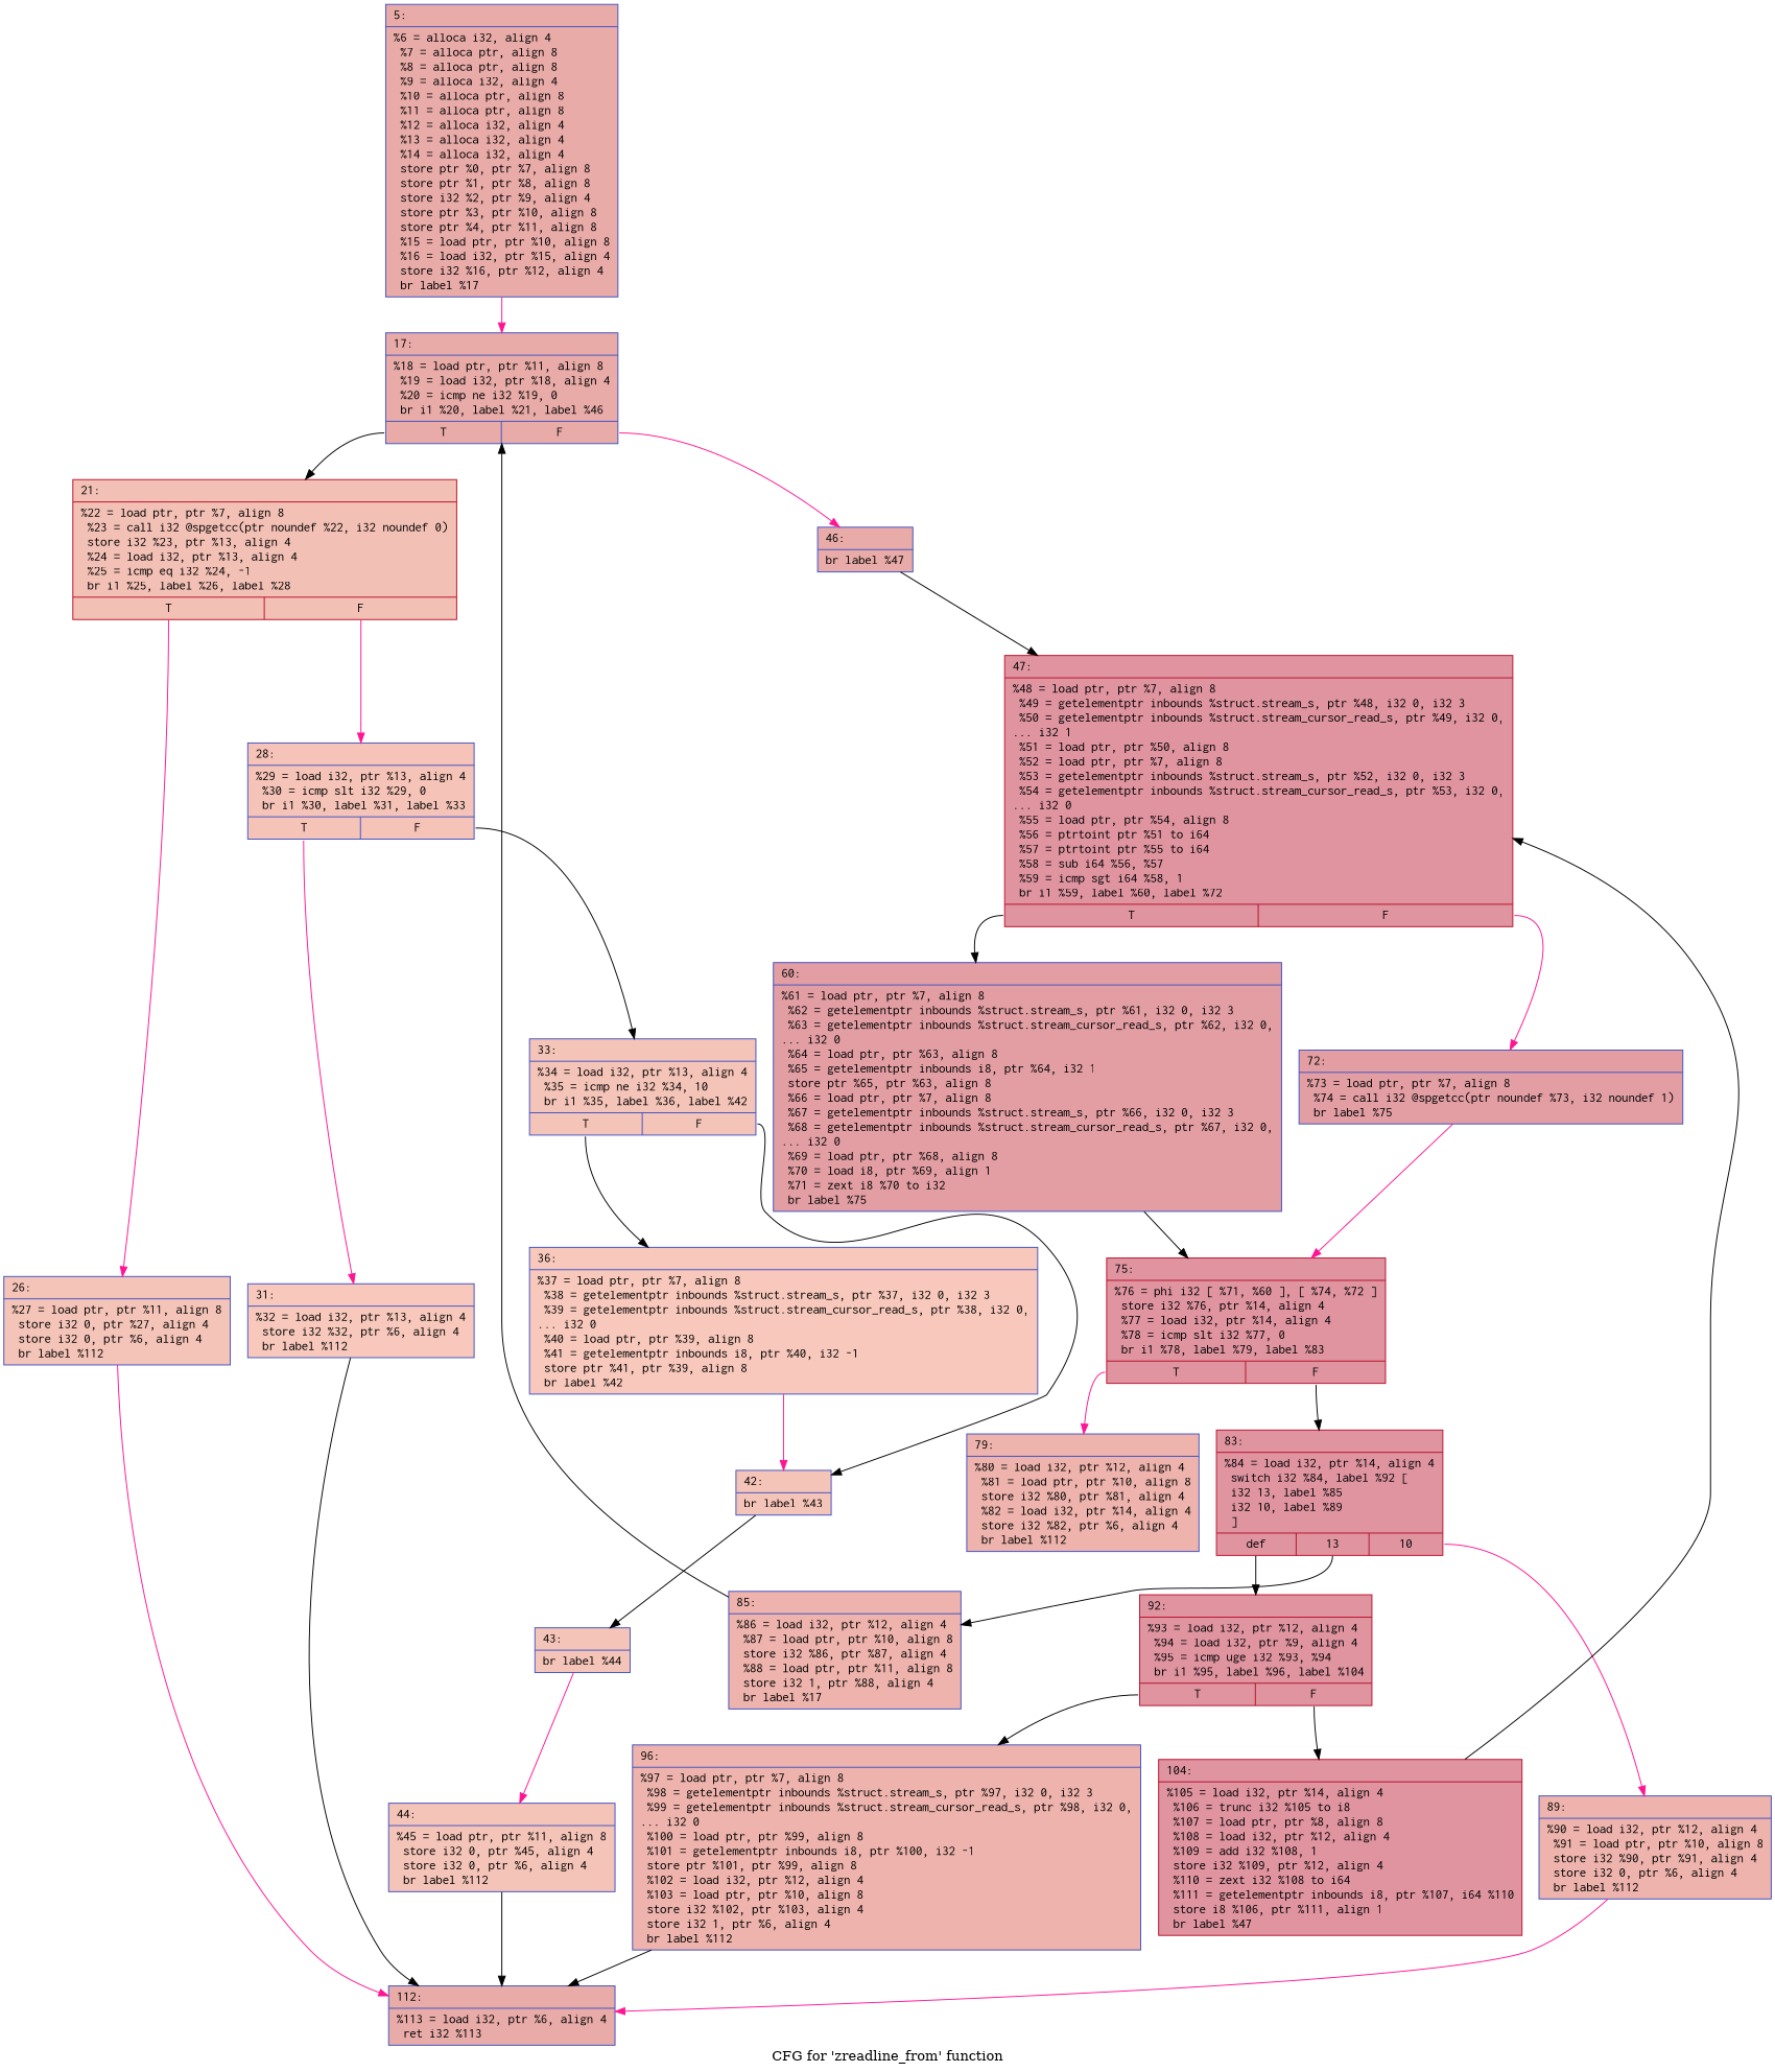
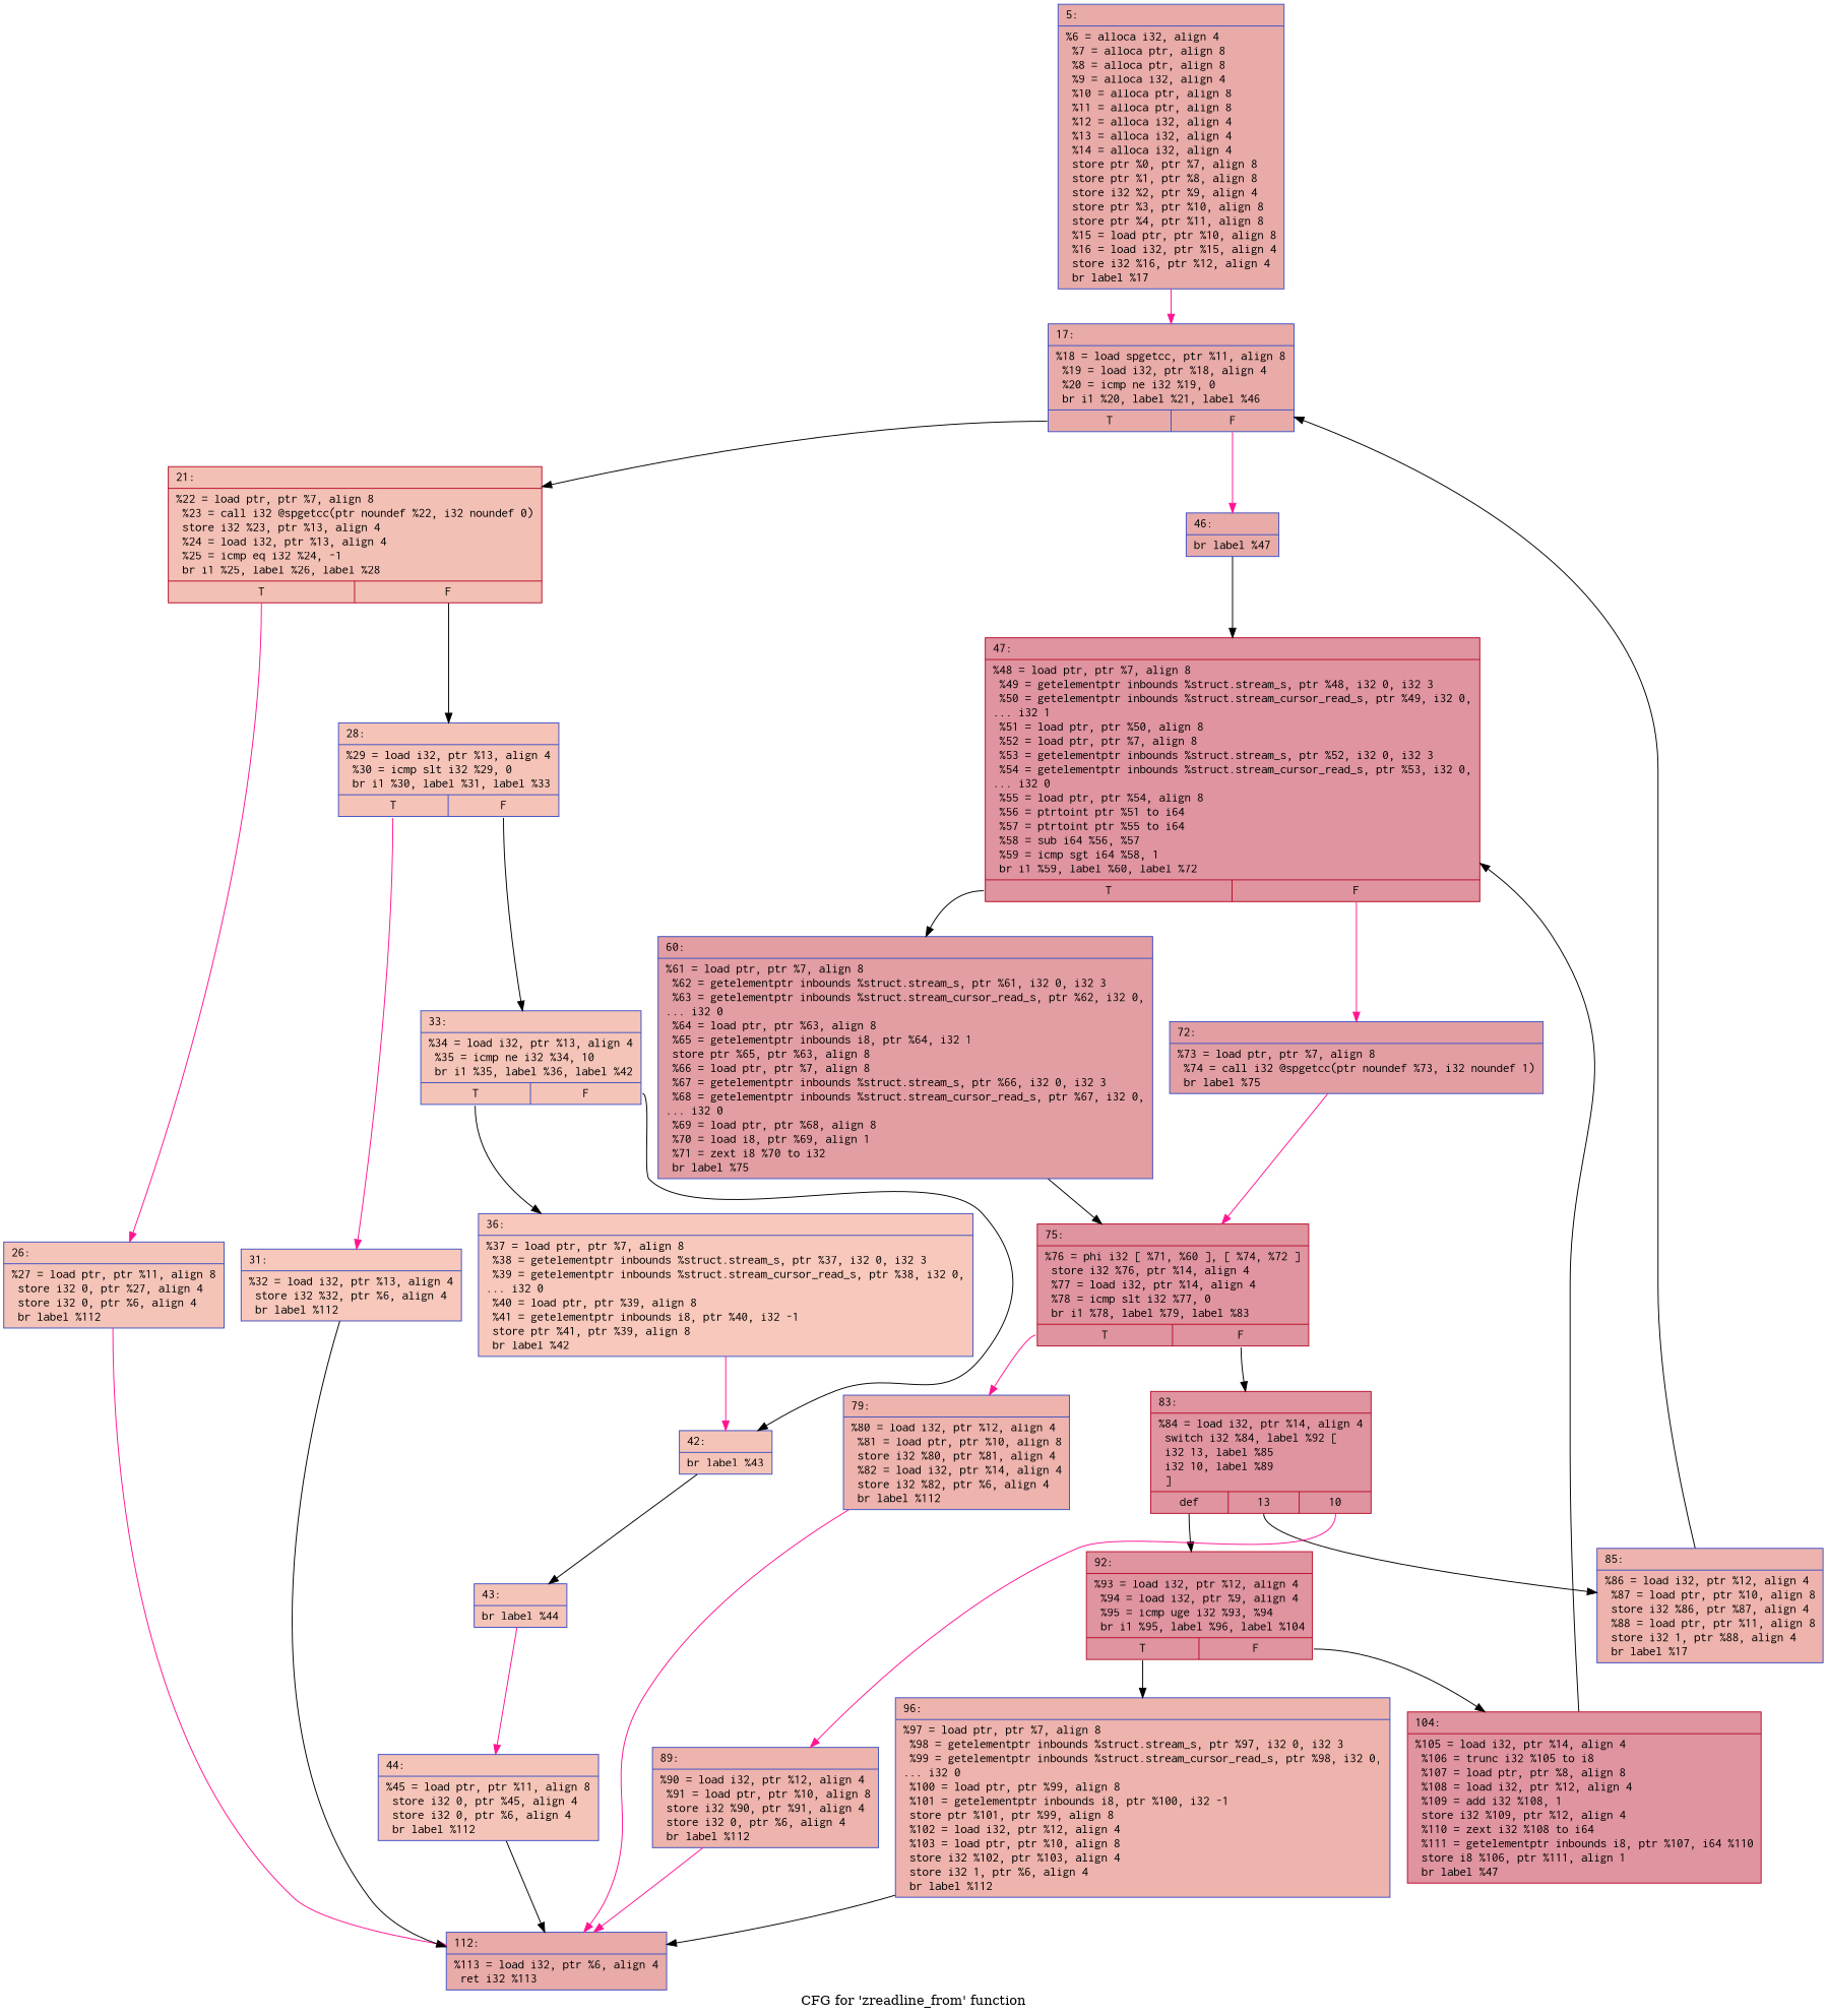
  digraph {
    label="CFG for 'zreadline_from' function"
    node [color="#3d50c3ff" fillcolor="#e97a5f70" fontname=Courier shape=record style=filled]
    edge [color=black]
    n1 [fillcolor="#cc403a70" label="{5:\l|  %6 = alloca i32, align 4\l  %7 = alloca ptr, align 8\l  %8 = alloca ptr, align 8\l  %9 = alloca i32, align 4\l  %10 = alloca ptr, align 8\l  %11 = alloca ptr, align 8\l  %12 = alloca i32, align 4\l  %13 = alloca i32, align 4\l  %14 = alloca i32, align 4\l  store ptr %0, ptr %7, align 8\l  store ptr %1, ptr %8, align 8\l  store i32 %2, ptr %9, align 4\l  store ptr %3, ptr %10, align 8\l  store ptr %4, ptr %11, align 8\l  %15 = load ptr, ptr %10, align 8\l  %16 = load i32, ptr %15, align 4\l  store i32 %16, ptr %12, align 4\l  br label %17\l}"]
-   n2 [fillcolor="#cc403a70" label="{17:\l|  %18 = load ptr, ptr %11, align 8\l  %19 = load i32, ptr %18, align 4\l  %20 = icmp ne i32 %19, 0\l  br i1 %20, label %21, label %46\l|{<s0>T|<s1>F}}"]
+   n2 [fillcolor="#cc403a70" label="{17:\l|  %18 = load spgetcc, ptr %11, align 8\l  %19 = load i32, ptr %18, align 4\l  %20 = icmp ne i32 %19, 0\l  br i1 %20, label %21, label %46\l|{<s0>T|<s1>F}}"]
    n3 [color="#b70d28ff" fillcolor="#e5705870" label="{21:\l|  %22 = load ptr, ptr %7, align 8\l  %23 = call i32 @spgetcc(ptr noundef %22, i32 noundef 0)\l  store i32 %23, ptr %13, align 4\l  %24 = load i32, ptr %13, align 4\l  %25 = icmp eq i32 %24, -1\l  br i1 %25, label %26, label %28\l|{<s0>T|<s1>F}}"]
    n4 [fillcolor="#cc403a70" label="{46:\l|  br label %47\l}"]
    n5 [label="{26:\l|  %27 = load ptr, ptr %11, align 8\l  store i32 0, ptr %27, align 4\l  store i32 0, ptr %6, align 4\l  br label %112\l}"]
    n6 [fillcolor="#e8765c70" label="{28:\l|  %29 = load i32, ptr %13, align 4\l  %30 = icmp slt i32 %29, 0\l  br i1 %30, label %31, label %33\l|{<s0>T|<s1>F}}"]
    n7 [color="#b70d28ff" fillcolor="#b70d2870" label="{47:\l|  %48 = load ptr, ptr %7, align 8\l  %49 = getelementptr inbounds %struct.stream_s, ptr %48, i32 0, i32 3\l  %50 = getelementptr inbounds %struct.stream_cursor_read_s, ptr %49, i32 0,\l... i32 1\l  %51 = load ptr, ptr %50, align 8\l  %52 = load ptr, ptr %7, align 8\l  %53 = getelementptr inbounds %struct.stream_s, ptr %52, i32 0, i32 3\l  %54 = getelementptr inbounds %struct.stream_cursor_read_s, ptr %53, i32 0,\l... i32 0\l  %55 = load ptr, ptr %54, align 8\l  %56 = ptrtoint ptr %51 to i64\l  %57 = ptrtoint ptr %55 to i64\l  %58 = sub i64 %56, %57\l  %59 = icmp sgt i64 %58, 1\l  br i1 %59, label %60, label %72\l|{<s0>T|<s1>F}}"]
    n8 [fillcolor="#cc403a70" label="{112:\l|  %113 = load i32, ptr %6, align 4\l  ret i32 %113\l}"]
    n9 [fillcolor="#ed836670" label="{31:\l|  %32 = load i32, ptr %13, align 4\l  store i32 %32, ptr %6, align 4\l  br label %112\l}"]
    n10 [label="{33:\l|  %34 = load i32, ptr %13, align 4\l  %35 = icmp ne i32 %34, 10\l  br i1 %35, label %36, label %42\l|{<s0>T|<s1>F}}"]
    n11 [fillcolor="#be242e70" label="{60:\l|  %61 = load ptr, ptr %7, align 8\l  %62 = getelementptr inbounds %struct.stream_s, ptr %61, i32 0, i32 3\l  %63 = getelementptr inbounds %struct.stream_cursor_read_s, ptr %62, i32 0,\l... i32 0\l  %64 = load ptr, ptr %63, align 8\l  %65 = getelementptr inbounds i8, ptr %64, i32 1\l  store ptr %65, ptr %63, align 8\l  %66 = load ptr, ptr %7, align 8\l  %67 = getelementptr inbounds %struct.stream_s, ptr %66, i32 0, i32 3\l  %68 = getelementptr inbounds %struct.stream_cursor_read_s, ptr %67, i32 0,\l... i32 0\l  %69 = load ptr, ptr %68, align 8\l  %70 = load i8, ptr %69, align 1\l  %71 = zext i8 %70 to i32\l  br label %75\l}"]
    n12 [fillcolor="#be242e70" label="{72:\l|  %73 = load ptr, ptr %7, align 8\l  %74 = call i32 @spgetcc(ptr noundef %73, i32 noundef 1)\l  br label %75\l}"]
    n13 [fillcolor="#ed836670" label="{36:\l|  %37 = load ptr, ptr %7, align 8\l  %38 = getelementptr inbounds %struct.stream_s, ptr %37, i32 0, i32 3\l  %39 = getelementptr inbounds %struct.stream_cursor_read_s, ptr %38, i32 0,\l... i32 0\l  %40 = load ptr, ptr %39, align 8\l  %41 = getelementptr inbounds i8, ptr %40, i32 -1\l  store ptr %41, ptr %39, align 8\l  br label %42\l}"]
    n14 [label="{42:\l|  br label %43\l}"]
    n15 [label="{43:\l|  br label %44\l}"]
    n16 [label="{44:\l|  %45 = load ptr, ptr %11, align 8\l  store i32 0, ptr %45, align 4\l  store i32 0, ptr %6, align 4\l  br label %112\l}"]
    n17 [color="#b70d28ff" fillcolor="#b70d2870" label="{75:\l|  %76 = phi i32 [ %71, %60 ], [ %74, %72 ]\l  store i32 %76, ptr %14, align 4\l  %77 = load i32, ptr %14, align 4\l  %78 = icmp slt i32 %77, 0\l  br i1 %78, label %79, label %83\l|{<s0>T|<s1>F}}"]
    n18 [fillcolor="#d6524470" label="{79:\l|  %80 = load i32, ptr %12, align 4\l  %81 = load ptr, ptr %10, align 8\l  store i32 %80, ptr %81, align 4\l  %82 = load i32, ptr %14, align 4\l  store i32 %82, ptr %6, align 4\l  br label %112\l}"]
    n19 [color="#b70d28ff" fillcolor="#b70d2870" label="{83:\l|  %84 = load i32, ptr %14, align 4\l  switch i32 %84, label %92 [\l    i32 13, label %85\l    i32 10, label %89\l  ]\l|{<s0>def|<s1>13|<s2>10}}"]
    n20 [color="#b70d28ff" fillcolor="#b70d2870" label="{92:\l|  %93 = load i32, ptr %12, align 4\l  %94 = load i32, ptr %9, align 4\l  %95 = icmp uge i32 %93, %94\l  br i1 %95, label %96, label %104\l|{<s0>T|<s1>F}}"]
    n21 [fillcolor="#d6524470" label="{85:\l|  %86 = load i32, ptr %12, align 4\l  %87 = load ptr, ptr %10, align 8\l  store i32 %86, ptr %87, align 4\l  %88 = load ptr, ptr %11, align 8\l  store i32 1, ptr %88, align 4\l  br label %17\l}"]
    n22 [fillcolor="#d6524470" label="{89:\l|  %90 = load i32, ptr %12, align 4\l  %91 = load ptr, ptr %10, align 8\l  store i32 %90, ptr %91, align 4\l  store i32 0, ptr %6, align 4\l  br label %112\l}"]
    n23 [fillcolor="#d6524470" label="{96:\l|  %97 = load ptr, ptr %7, align 8\l  %98 = getelementptr inbounds %struct.stream_s, ptr %97, i32 0, i32 3\l  %99 = getelementptr inbounds %struct.stream_cursor_read_s, ptr %98, i32 0,\l... i32 0\l  %100 = load ptr, ptr %99, align 8\l  %101 = getelementptr inbounds i8, ptr %100, i32 -1\l  store ptr %101, ptr %99, align 8\l  %102 = load i32, ptr %12, align 4\l  %103 = load ptr, ptr %10, align 8\l  store i32 %102, ptr %103, align 4\l  store i32 1, ptr %6, align 4\l  br label %112\l}"]
    n24 [color="#b70d28ff" fillcolor="#b70d2870" label="{104:\l|  %105 = load i32, ptr %14, align 4\l  %106 = trunc i32 %105 to i8\l  %107 = load ptr, ptr %8, align 8\l  %108 = load i32, ptr %12, align 4\l  %109 = add i32 %108, 1\l  store i32 %109, ptr %12, align 4\l  %110 = zext i32 %108 to i64\l  %111 = getelementptr inbounds i8, ptr %107, i64 %110\l  store i8 %106, ptr %111, align 1\l  br label %47\l}"]
    n1 -> n2 [color=deeppink]
    n2 -> n3 [tailport=s0]
    n2 -> n4 [color=deeppink tailport=s1]
    n3 -> n5 [color=deeppink tailport=s0]
-   n3 -> n6 [color=deeppink tailport=s1]
+   n3 -> n6 [tailport=s1]
    n4 -> n7
    n5 -> n8 [color=deeppink]
    n6 -> n9 [color=deeppink tailport=s0]
    n6 -> n10 [tailport=s1]
    n7 -> n11 [tailport=s0]
    n7 -> n12 [color=deeppink tailport=s1]
    n9 -> n8
    n10 -> n13 [tailport=s0]
    n10 -> n14 [tailport=s1]
    n11 -> n17
    n12 -> n17 [color=deeppink]
    n13 -> n14 [color=deeppink]
    n14 -> n15
    n15 -> n16 [color=deeppink]
    n16 -> n8
    n17 -> n18 [color=deeppink tailport=s0]
    n17 -> n19 [tailport=s1]
+   n18 -> n8 [color=deeppink]
    n19 -> n20 [tailport=s0]
    n19 -> n21 [tailport=s1]
    n19 -> n22 [color=deeppink tailport=s2]
    n20 -> n23 [tailport=s0]
    n20 -> n24 [tailport=s1]
    n21 -> n2
    n22 -> n8 [color=deeppink]
    n23 -> n8
    n24 -> n7
  }
